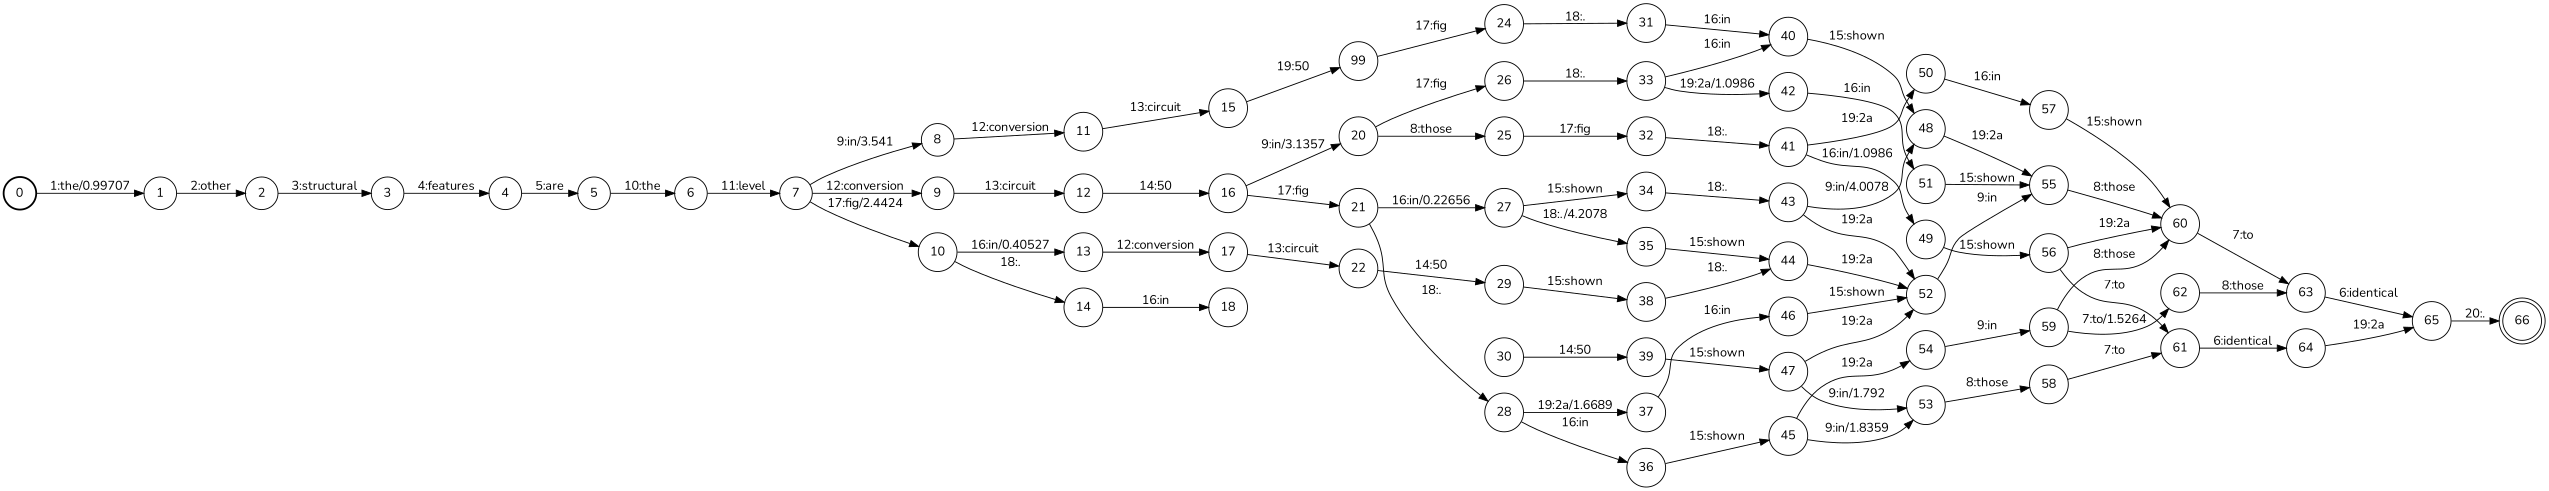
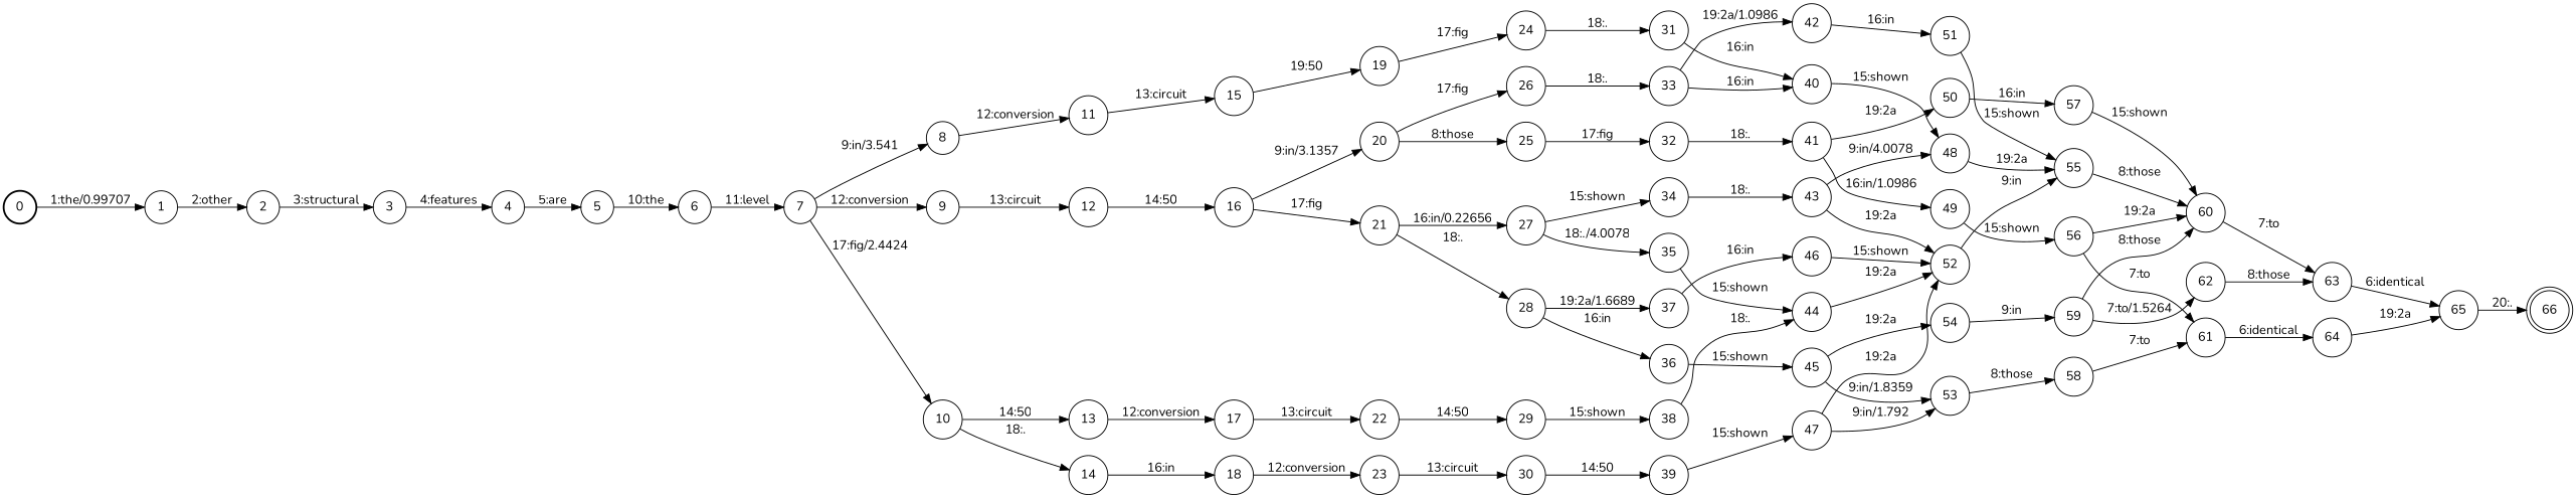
  digraph {
    fontname=Nunito
    nodesep=0.25
    rankdir=LR
    ranksep=0.4
    node [fontname=Nunito fontsize=14 shape=circle style=solid]
    edge [fontname=Nunito fontsize=14]
    n1 [label=0 style=bold]
    n2 [label=1]
    n3 [label=2]
    n4 [label=3]
    n5 [label=4]
    n6 [label=5]
    n7 [label=6]
    n8 [label=7]
    n9 [label=9]
    n10 [label=8]
    n11 [label=10]
    n12 [label=12]
    n13 [label=11]
    n14 [label=13]
    n15 [label=14]
    n16 [label=16]
    n17 [label=15]
    n18 [label=17]
    n19 [label=18]
-   n20 [label=99]
+   n20 [label=19]
    n21 [label=20]
    n22 [label=21]
    n23 [label=22]
+   n24 [label=23]
    n25 [label=24]
    n26 [label=25]
    n27 [label=26]
    n28 [label=27]
    n29 [label=28]
    n30 [label=29]
    n31 [label=30]
    n32 [label=31]
    n33 [label=32]
    n34 [label=33]
    n35 [label=34]
    n36 [label=35]
    n37 [label=36]
    n38 [label=37]
    n39 [label=38]
    n40 [label=39]
    n41 [label=40]
    n42 [label=41]
    n43 [label=42]
    n44 [label=43]
    n45 [label=44]
    n46 [label=45]
    n47 [label=46]
    n48 [label=47]
    n49 [label=48]
    n50 [label=49]
    n51 [label=50]
    n52 [label=51]
    n53 [label=52]
    n54 [label=53]
    n55 [label=54]
    n56 [label=55]
    n57 [label=56]
    n58 [label=57]
    n59 [label=58]
    n60 [label=59]
    n61 [label=60]
    n62 [label=61]
    n63 [label=62]
    n64 [label=63]
    n65 [label=64]
    n66 [label=65]
    n67 [label=66 shape=doublecircle]
    n1 -> n2 [label="1:the/0.99707"]
    n2 -> n3 [label="2:other"]
    n3 -> n4 [label="3:structural"]
    n4 -> n5 [label="4:features"]
    n5 -> n6 [label="5:are"]
    n6 -> n7 [label="10:the"]
    n7 -> n8 [label="11:level"]
    n8 -> n9 [label="12:conversion"]
    n8 -> n10 [label="9:in/3.541"]
    n8 -> n11 [label="17:fig/2.4424"]
    n9 -> n12 [label="13:circuit"]
    n10 -> n13 [label="12:conversion"]
-   n11 -> n14 [label="16:in/0.40527"]
+   n11 -> n14 [label="14:50"]
    n11 -> n15 [label="18:."]
    n12 -> n16 [label="14:50"]
    n13 -> n17 [label="13:circuit"]
    n14 -> n18 [label="12:conversion"]
    n15 -> n19 [label="16:in"]
    n16 -> n21 [label="9:in/3.1357"]
    n16 -> n22 [label="17:fig"]
    n17 -> n20 [label="19:50"]
    n18 -> n23 [label="13:circuit"]
+   n19 -> n24 [label="12:conversion"]
    n20 -> n25 [label="17:fig"]
    n21 -> n26 [label="8:those"]
    n21 -> n27 [label="17:fig"]
    n22 -> n28 [label="16:in/0.22656"]
    n22 -> n29 [label="18:."]
    n23 -> n30 [label="14:50"]
+   n24 -> n31 [label="13:circuit"]
    n25 -> n32 [label="18:."]
    n26 -> n33 [label="17:fig"]
    n27 -> n34 [label="18:."]
    n28 -> n35 [label="15:shown"]
-   n28 -> n36 [label="18:./4.2078"]
+   n28 -> n36 [label="18:./4.0078"]
    n29 -> n37 [label="16:in"]
    n29 -> n38 [label="19:2a/1.6689"]
    n30 -> n39 [label="15:shown"]
    n31 -> n40 [label="14:50"]
    n32 -> n41 [label="16:in"]
    n33 -> n42 [label="18:."]
    n34 -> n41 [label="16:in"]
    n34 -> n43 [label="19:2a/1.0986"]
    n35 -> n44 [label="18:."]
    n36 -> n45 [label="15:shown"]
    n37 -> n46 [label="15:shown"]
    n38 -> n47 [label="16:in"]
    n39 -> n45 [label="18:."]
    n40 -> n48 [label="15:shown"]
    n41 -> n49 [label="15:shown"]
    n42 -> n50 [label="16:in/1.0986"]
    n42 -> n51 [label="19:2a"]
    n43 -> n52 [label="16:in"]
    n44 -> n49 [label="9:in/4.0078"]
    n44 -> n53 [label="19:2a"]
    n45 -> n53 [label="19:2a"]
    n46 -> n54 [label="9:in/1.8359"]
    n46 -> n55 [label="19:2a"]
    n47 -> n53 [label="15:shown"]
    n48 -> n53 [label="19:2a"]
    n48 -> n54 [label="9:in/1.792"]
    n49 -> n56 [label="19:2a"]
    n50 -> n57 [label="15:shown"]
    n51 -> n58 [label="16:in"]
    n52 -> n56 [label="15:shown"]
    n53 -> n56 [label="9:in"]
    n54 -> n59 [label="8:those"]
    n55 -> n60 [label="9:in"]
    n56 -> n61 [label="8:those"]
    n57 -> n61 [label="19:2a"]
    n57 -> n62 [label="7:to"]
    n58 -> n61 [label="15:shown"]
    n59 -> n62 [label="7:to"]
    n60 -> n61 [label="8:those"]
    n60 -> n63 [label="7:to/1.5264"]
    n61 -> n64 [label="7:to"]
    n62 -> n65 [label="6:identical"]
    n63 -> n64 [label="8:those"]
    n64 -> n66 [label="6:identical"]
    n65 -> n66 [label="19:2a"]
    n66 -> n67 [label="20:."]
  }
